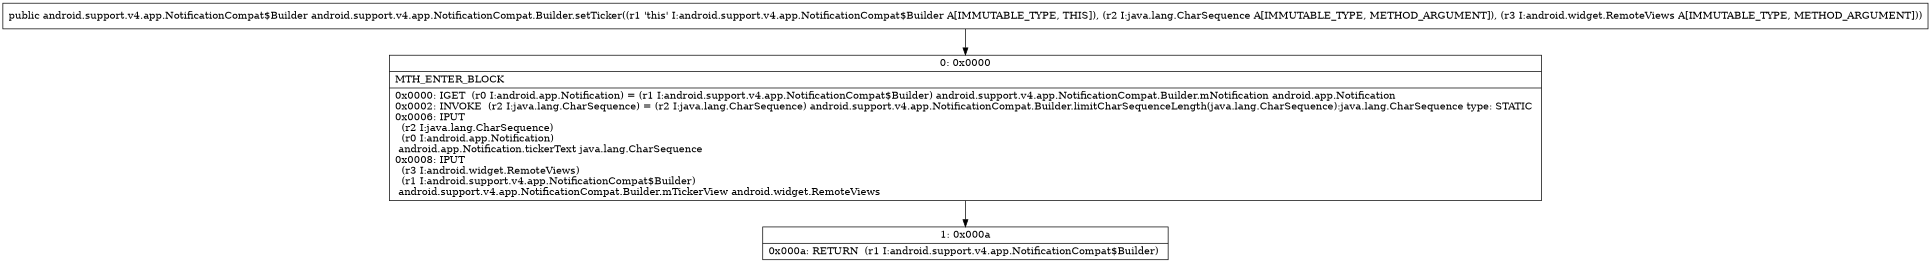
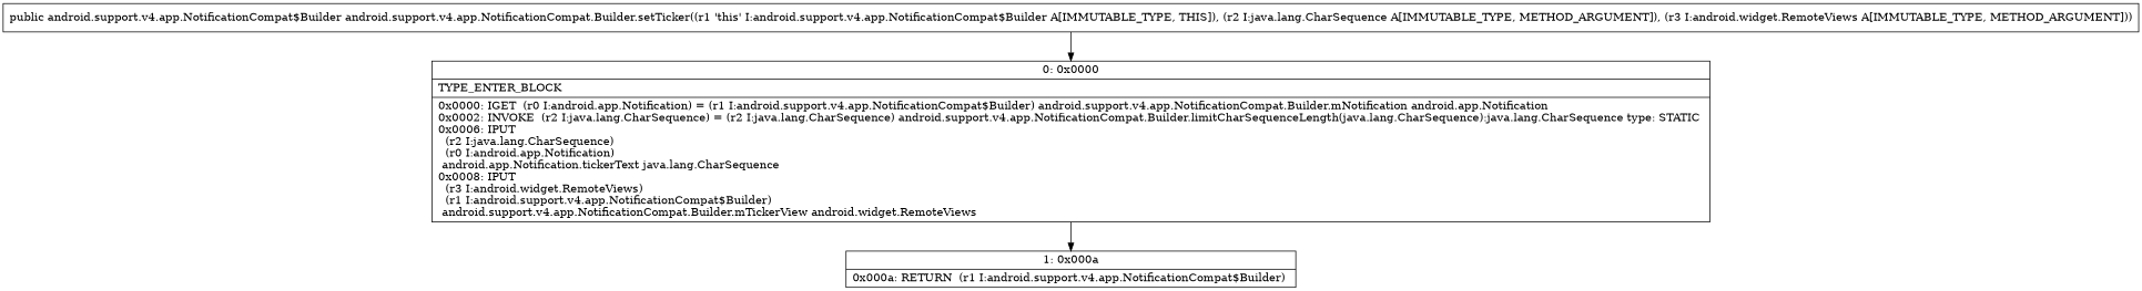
  digraph {
    node [shape=record]
-   n1 [label="{0\:\ 0x0000|MTH_ENTER_BLOCK\l|0x0000: IGET  (r0 I:android.app.Notification) = (r1 I:android.support.v4.app.NotificationCompat$Builder) android.support.v4.app.NotificationCompat.Builder.mNotification android.app.Notification \l0x0002: INVOKE  (r2 I:java.lang.CharSequence) = (r2 I:java.lang.CharSequence) android.support.v4.app.NotificationCompat.Builder.limitCharSequenceLength(java.lang.CharSequence):java.lang.CharSequence type: STATIC \l0x0006: IPUT  \l  (r2 I:java.lang.CharSequence)\l  (r0 I:android.app.Notification)\l android.app.Notification.tickerText java.lang.CharSequence \l0x0008: IPUT  \l  (r3 I:android.widget.RemoteViews)\l  (r1 I:android.support.v4.app.NotificationCompat$Builder)\l android.support.v4.app.NotificationCompat.Builder.mTickerView android.widget.RemoteViews \l}"]
+   n1 [label="{0\:\ 0x0000|TYPE_ENTER_BLOCK\l|0x0000: IGET  (r0 I:android.app.Notification) = (r1 I:android.support.v4.app.NotificationCompat$Builder) android.support.v4.app.NotificationCompat.Builder.mNotification android.app.Notification \l0x0002: INVOKE  (r2 I:java.lang.CharSequence) = (r2 I:java.lang.CharSequence) android.support.v4.app.NotificationCompat.Builder.limitCharSequenceLength(java.lang.CharSequence):java.lang.CharSequence type: STATIC \l0x0006: IPUT  \l  (r2 I:java.lang.CharSequence)\l  (r0 I:android.app.Notification)\l android.app.Notification.tickerText java.lang.CharSequence \l0x0008: IPUT  \l  (r3 I:android.widget.RemoteViews)\l  (r1 I:android.support.v4.app.NotificationCompat$Builder)\l android.support.v4.app.NotificationCompat.Builder.mTickerView android.widget.RemoteViews \l}"]
    n2 [label="{1\:\ 0x000a|0x000a: RETURN  (r1 I:android.support.v4.app.NotificationCompat$Builder) \l}"]
    n3 [label="{public android.support.v4.app.NotificationCompat$Builder android.support.v4.app.NotificationCompat.Builder.setTicker((r1 'this' I:android.support.v4.app.NotificationCompat$Builder A[IMMUTABLE_TYPE, THIS]), (r2 I:java.lang.CharSequence A[IMMUTABLE_TYPE, METHOD_ARGUMENT]), (r3 I:android.widget.RemoteViews A[IMMUTABLE_TYPE, METHOD_ARGUMENT])) }"]
    n1 -> n2
    n3 -> n1
  }
